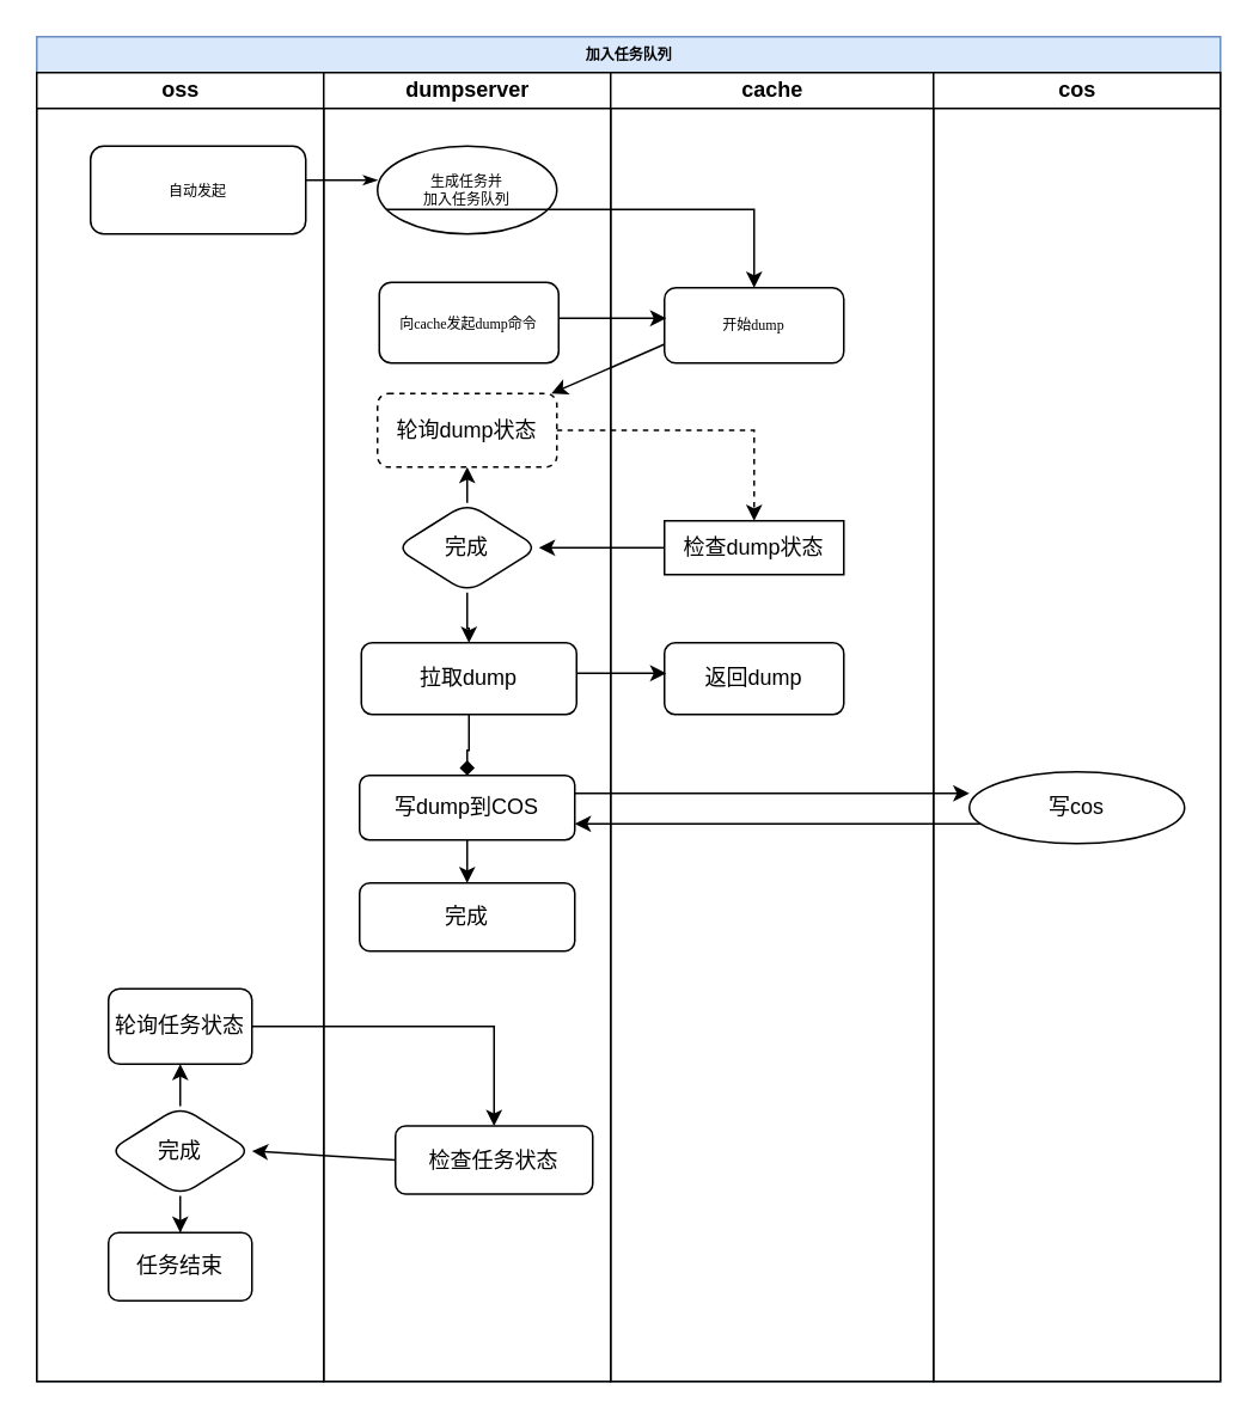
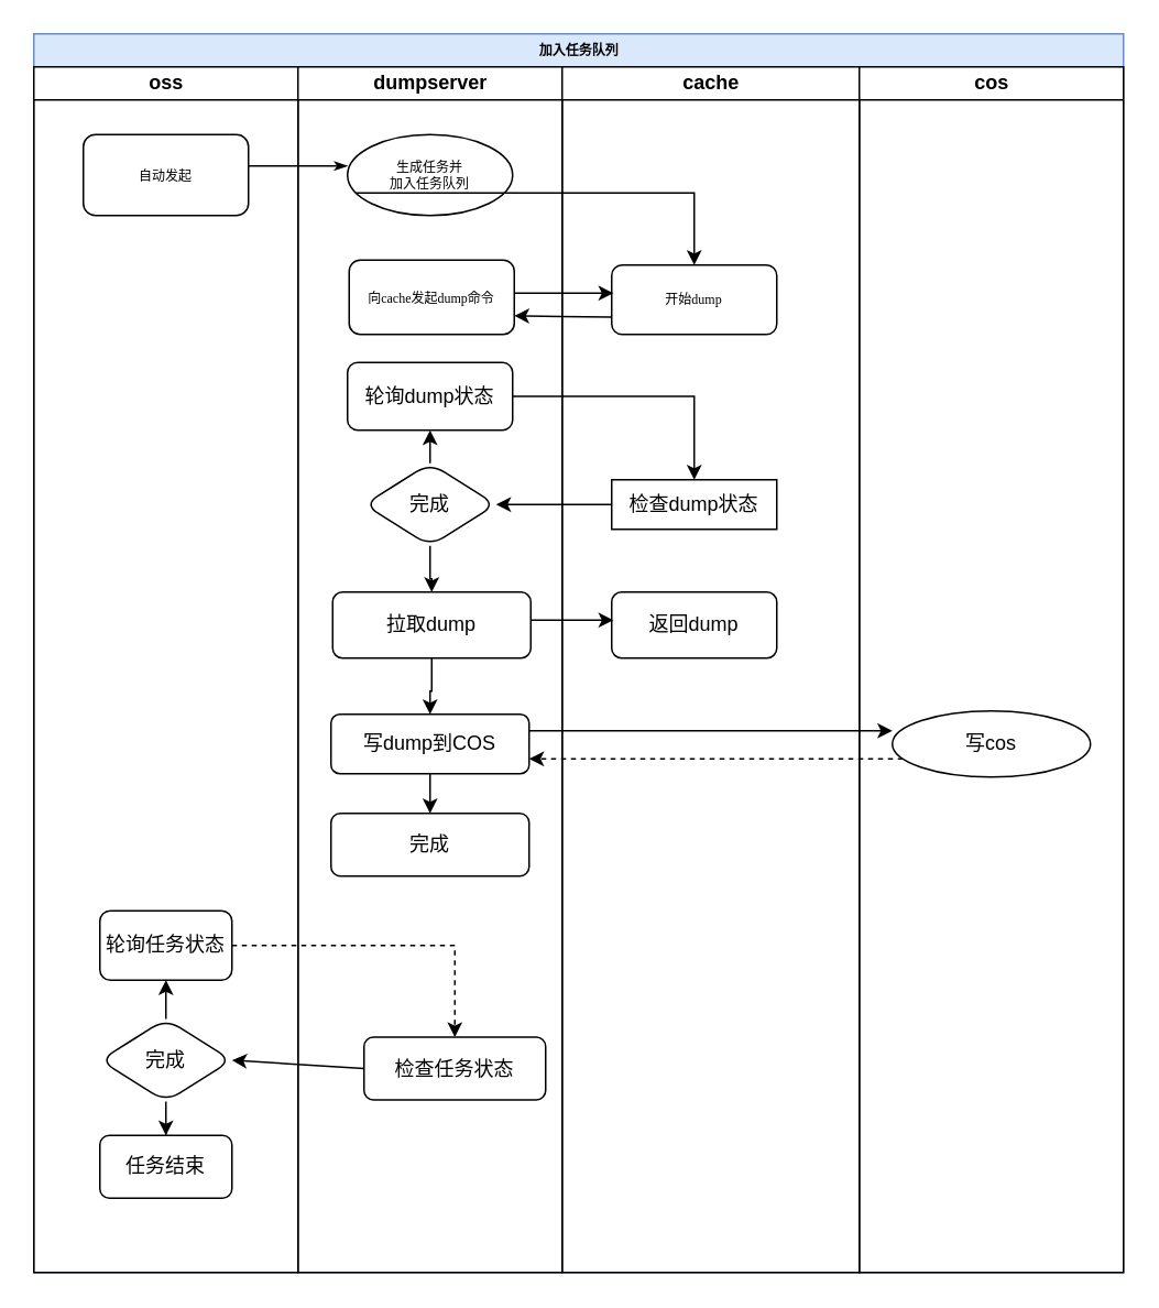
  <mxCell id="0" />
  <mxCell id="1" parent="0" />
  <mxCell id="2" value="加入任务队列" style="swimlane;html=1;childLayout=stackLayout;startSize=20;rounded=0;shadow=0;labelBackgroundColor=none;strokeWidth=1;fontFamily=Verdana;fontSize=8;align=center;fillColor=#dae8fc;strokeColor=#6c8ebf;" parent="1" vertex="1"><mxGeometry x="20" y="20" width="660" height="750" as="geometry" /></mxCell>
  <mxCell id="3" value="" style="edgeStyle=orthogonalEdgeStyle;rounded=1;html=1;labelBackgroundColor=none;startArrow=none;startFill=0;startSize=5;endArrow=classicThin;endFill=1;endSize=5;jettySize=auto;orthogonalLoop=1;strokeWidth=1;fontFamily=Verdana;fontSize=8" parent="2" edge="1"><mxGeometry relative="1" as="geometry"><mxPoint x="120" y="80" as="sourcePoint" /><mxPoint x="190" y="80" as="targetPoint" /></mxGeometry></mxCell>
  <mxCell id="4" value="oss" style="swimlane;html=1;startSize=20;" parent="2" vertex="1"><mxGeometry y="20" width="160" height="730" as="geometry" /></mxCell>
- <mxCell id="5" value="自动发起" style="rounded=1;whiteSpace=wrap;html=1;shadow=0;labelBackgroundColor=none;strokeWidth=1;fontFamily=Verdana;fontSize=8;align=center;" parent="4" vertex="1"><mxGeometry x="30" y="41" width="120" height="49" as="geometry" /></mxCell>
+ <mxCell id="5" value="自动发起" style="rounded=1;whiteSpace=wrap;html=1;shadow=0;labelBackgroundColor=none;strokeWidth=1;fontFamily=Verdana;fontSize=8;align=center;" parent="4" vertex="1"><mxGeometry x="30" y="41" width="100" height="49" as="geometry" /></mxCell>
  <mxCell id="6" value="轮询任务状态" style="rounded=1;whiteSpace=wrap;html=1;" vertex="1" parent="4"><mxGeometry x="40" y="511" width="80" height="42" as="geometry" /></mxCell>
  <mxCell id="7" value="完成" style="rhombus;whiteSpace=wrap;html=1;rounded=1;" vertex="1" parent="4"><mxGeometry x="40" y="576.5" width="80" height="50" as="geometry" /></mxCell>
  <mxCell id="8" value="" style="endArrow=classic;html=1;exitX=0.5;exitY=0;exitDx=0;exitDy=0;entryX=0.5;entryY=1;entryDx=0;entryDy=0;" edge="1" parent="4" source="7" target="6"><mxGeometry width="50" height="50" relative="1" as="geometry"><mxPoint x="60" y="463" as="sourcePoint" /><mxPoint x="110" y="413" as="targetPoint" /></mxGeometry></mxCell>
  <mxCell id="9" value="任务结束" style="whiteSpace=wrap;html=1;rounded=1;" vertex="1" parent="4"><mxGeometry x="40" y="647" width="80" height="38" as="geometry" /></mxCell>
  <mxCell id="10" value="" style="edgeStyle=orthogonalEdgeStyle;rounded=0;orthogonalLoop=1;jettySize=auto;html=1;" edge="1" parent="4" source="7" target="9"><mxGeometry relative="1" as="geometry" /></mxCell>
  <mxCell id="11" value="dumpserver" style="swimlane;html=1;startSize=20;" parent="2" vertex="1"><mxGeometry x="160" y="20" width="160" height="730" as="geometry" /></mxCell>
  <mxCell id="12" value="生成任务并&lt;br&gt;加入任务队列" style="ellipse;whiteSpace=wrap;html=1;shadow=0;labelBackgroundColor=none;strokeWidth=1;fontFamily=Verdana;fontSize=8;align=center;" parent="11" vertex="1"><mxGeometry x="30" y="41" width="100" height="49" as="geometry" /></mxCell>
- <mxCell id="13" value="轮询dump状态" style="rounded=1;whiteSpace=wrap;html=1;dashed=1;" vertex="1" parent="11"><mxGeometry x="30" y="179" width="100" height="41" as="geometry" /></mxCell>
+ <mxCell id="13" value="轮询dump状态" style="rounded=1;whiteSpace=wrap;html=1;" vertex="1" parent="11"><mxGeometry x="30" y="179" width="100" height="41" as="geometry" /></mxCell>
  <mxCell id="14" value="完成" style="rhombus;whiteSpace=wrap;html=1;rounded=1;" vertex="1" parent="11"><mxGeometry x="40" y="240" width="80" height="50" as="geometry" /></mxCell>
  <mxCell id="15" value="" style="endArrow=classic;html=1;exitX=0.5;exitY=0;exitDx=0;exitDy=0;entryX=0.5;entryY=1;entryDx=0;entryDy=0;" edge="1" parent="11" source="14" target="13"><mxGeometry width="50" height="50" relative="1" as="geometry"><mxPoint x="-100" y="259" as="sourcePoint" /><mxPoint x="-50" y="209" as="targetPoint" /></mxGeometry></mxCell>
  <mxCell id="16" value="写dump到COS" style="whiteSpace=wrap;html=1;rounded=1;" vertex="1" parent="11"><mxGeometry x="20" y="392" width="120" height="36" as="geometry" /></mxCell>
  <mxCell id="17" value="完成" style="whiteSpace=wrap;html=1;rounded=1;" vertex="1" parent="11"><mxGeometry x="20" y="452" width="120" height="38" as="geometry" /></mxCell>
  <mxCell id="18" value="" style="edgeStyle=orthogonalEdgeStyle;rounded=0;orthogonalLoop=1;jettySize=auto;html=1;" edge="1" parent="11" source="16" target="17"><mxGeometry relative="1" as="geometry" /></mxCell>
  <mxCell id="19" value="检查任务状态" style="whiteSpace=wrap;html=1;rounded=1;" vertex="1" parent="11"><mxGeometry x="40" y="587.5" width="110" height="38" as="geometry" /></mxCell>
  <mxCell id="20" value="cache" style="swimlane;html=1;startSize=20;" parent="2" vertex="1"><mxGeometry x="320" y="20" width="180" height="730" as="geometry" /></mxCell>
  <mxCell id="21" value="开始dump" style="whiteSpace=wrap;html=1;rounded=1;shadow=0;fontFamily=Verdana;fontSize=8;strokeWidth=1;" vertex="1" parent="20"><mxGeometry x="30" y="120" width="100" height="42" as="geometry" /></mxCell>
  <mxCell id="22" value="检查dump状态" style="whiteSpace=wrap;html=1;rounded=0;" vertex="1" parent="20"><mxGeometry x="30" y="250" width="100" height="30" as="geometry" /></mxCell>
  <mxCell id="23" value="返回dump" style="whiteSpace=wrap;html=1;rounded=1;" vertex="1" parent="20"><mxGeometry x="30" y="318" width="100" height="40" as="geometry" /></mxCell>
  <mxCell id="24" value="cos" style="swimlane;html=1;startSize=20;" parent="2" vertex="1"><mxGeometry x="500" y="20" width="160" height="730" as="geometry" /></mxCell>
  <mxCell id="25" value="写cos" style="ellipse;whiteSpace=wrap;html=1;" vertex="1" parent="24"><mxGeometry x="20" y="390" width="120" height="40" as="geometry" /></mxCell>
  <mxCell id="26" style="edgeStyle=orthogonalEdgeStyle;rounded=0;orthogonalLoop=1;jettySize=auto;html=1;exitX=0;exitY=0.75;exitDx=0;exitDy=0;" edge="1" parent="2" source="12" target="21"><mxGeometry relative="1" as="geometry" /></mxCell>
- <mxCell id="27" value="" style="edgeStyle=orthogonalEdgeStyle;rounded=0;orthogonalLoop=1;jettySize=auto;html=1;dashed=1;" edge="1" parent="2" source="13" target="22"><mxGeometry relative="1" as="geometry" /></mxCell>
+ <mxCell id="27" value="" style="edgeStyle=orthogonalEdgeStyle;rounded=0;orthogonalLoop=1;jettySize=auto;html=1;" edge="1" parent="2" source="13" target="22"><mxGeometry relative="1" as="geometry" /></mxCell>
  <mxCell id="28" value="" style="edgeStyle=orthogonalEdgeStyle;rounded=0;orthogonalLoop=1;jettySize=auto;html=1;" edge="1" parent="2" source="22" target="14"><mxGeometry relative="1" as="geometry" /></mxCell>
  <mxCell id="29" value="" style="edgeStyle=orthogonalEdgeStyle;rounded=0;orthogonalLoop=1;jettySize=auto;html=1;" edge="1" parent="2"><mxGeometry relative="1" as="geometry"><mxPoint x="300" y="422" as="sourcePoint" /><mxPoint x="520" y="422" as="targetPoint" /></mxGeometry></mxCell>
- <mxCell id="30" value="" style="endArrow=classic;html=1;exitX=0;exitY=0.75;exitDx=0;exitDy=0;entryX=1;entryY=0.75;entryDx=0;entryDy=0;" edge="1" parent="2" source="25" target="16"><mxGeometry width="50" height="50" relative="1" as="geometry"><mxPoint x="400" y="562" as="sourcePoint" /><mxPoint x="450" y="512" as="targetPoint" /></mxGeometry></mxCell>
- <mxCell id="31" value="" style="edgeStyle=orthogonalEdgeStyle;rounded=0;orthogonalLoop=1;jettySize=auto;html=1;" edge="1" parent="2" source="6" target="19"><mxGeometry relative="1" as="geometry" /></mxCell>
+ <mxCell id="30" value="" style="endArrow=classic;html=1;exitX=0;exitY=0.75;exitDx=0;exitDy=0;entryX=1;entryY=0.75;entryDx=0;entryDy=0;dashed=1;" edge="1" parent="2" source="25" target="16"><mxGeometry width="50" height="50" relative="1" as="geometry"><mxPoint x="400" y="562" as="sourcePoint" /><mxPoint x="450" y="512" as="targetPoint" /></mxGeometry></mxCell>
+ <mxCell id="31" value="" style="edgeStyle=orthogonalEdgeStyle;rounded=0;orthogonalLoop=1;jettySize=auto;html=1;dashed=1;" edge="1" parent="2" source="6" target="19"><mxGeometry relative="1" as="geometry" /></mxCell>
  <mxCell id="32" value="" style="endArrow=classic;html=1;exitX=0;exitY=0.5;exitDx=0;exitDy=0;entryX=1;entryY=0.5;entryDx=0;entryDy=0;" edge="1" parent="2" source="19" target="7"><mxGeometry width="50" height="50" relative="1" as="geometry"><mxPoint x="220" y="713" as="sourcePoint" /><mxPoint x="270" y="663" as="targetPoint" /></mxGeometry></mxCell>
  <mxCell id="33" value="" style="edgeStyle=orthogonalEdgeStyle;rounded=0;orthogonalLoop=1;jettySize=auto;html=1;" edge="1" parent="1"><mxGeometry relative="1" as="geometry"><mxPoint x="311" y="177" as="sourcePoint" /><mxPoint x="371" y="177" as="targetPoint" /></mxGeometry></mxCell>
  <mxCell id="34" value="向cache发起dump命令" style="whiteSpace=wrap;html=1;rounded=1;shadow=0;fontFamily=Verdana;fontSize=8;strokeWidth=1;" vertex="1" parent="1"><mxGeometry x="211" y="157" width="100" height="45" as="geometry" /></mxCell>
- <mxCell id="35" value="" style="endArrow=classic;html=1;exitX=0;exitY=0.75;exitDx=0;exitDy=0;" edge="1" parent="1" source="21" target="13"><mxGeometry width="50" height="50" relative="1" as="geometry"><mxPoint x="371" y="364" as="sourcePoint" /><mxPoint x="421" y="314" as="targetPoint" /></mxGeometry></mxCell>
+ <mxCell id="35" value="" style="endArrow=classic;html=1;entryX=1;entryY=0.75;entryDx=0;entryDy=0;exitX=0;exitY=0.75;exitDx=0;exitDy=0;" edge="1" parent="1" source="21" target="34"><mxGeometry width="50" height="50" relative="1" as="geometry"><mxPoint x="371" y="364" as="sourcePoint" /><mxPoint x="421" y="314" as="targetPoint" /></mxGeometry></mxCell>
  <mxCell id="36" value="" style="edgeStyle=orthogonalEdgeStyle;rounded=0;orthogonalLoop=1;jettySize=auto;html=1;" edge="1" parent="1"><mxGeometry relative="1" as="geometry"><mxPoint x="321" y="375" as="sourcePoint" /><mxPoint x="371" y="375" as="targetPoint" /></mxGeometry></mxCell>
- <mxCell id="37" value="" style="edgeStyle=orthogonalEdgeStyle;rounded=0;orthogonalLoop=1;jettySize=auto;html=1;endArrow=diamond;" edge="1" parent="1" source="38" target="16"><mxGeometry relative="1" as="geometry" /></mxCell>
+ <mxCell id="37" value="" style="edgeStyle=orthogonalEdgeStyle;rounded=0;orthogonalLoop=1;jettySize=auto;html=1;" edge="1" parent="1" source="38" target="16"><mxGeometry relative="1" as="geometry" /></mxCell>
  <mxCell id="38" value="拉取dump" style="whiteSpace=wrap;html=1;rounded=1;" vertex="1" parent="1"><mxGeometry x="201" y="358" width="120" height="40" as="geometry" /></mxCell>
  <mxCell id="39" value="" style="edgeStyle=orthogonalEdgeStyle;rounded=0;orthogonalLoop=1;jettySize=auto;html=1;" edge="1" parent="1" source="14" target="38"><mxGeometry relative="1" as="geometry" /></mxCell>
